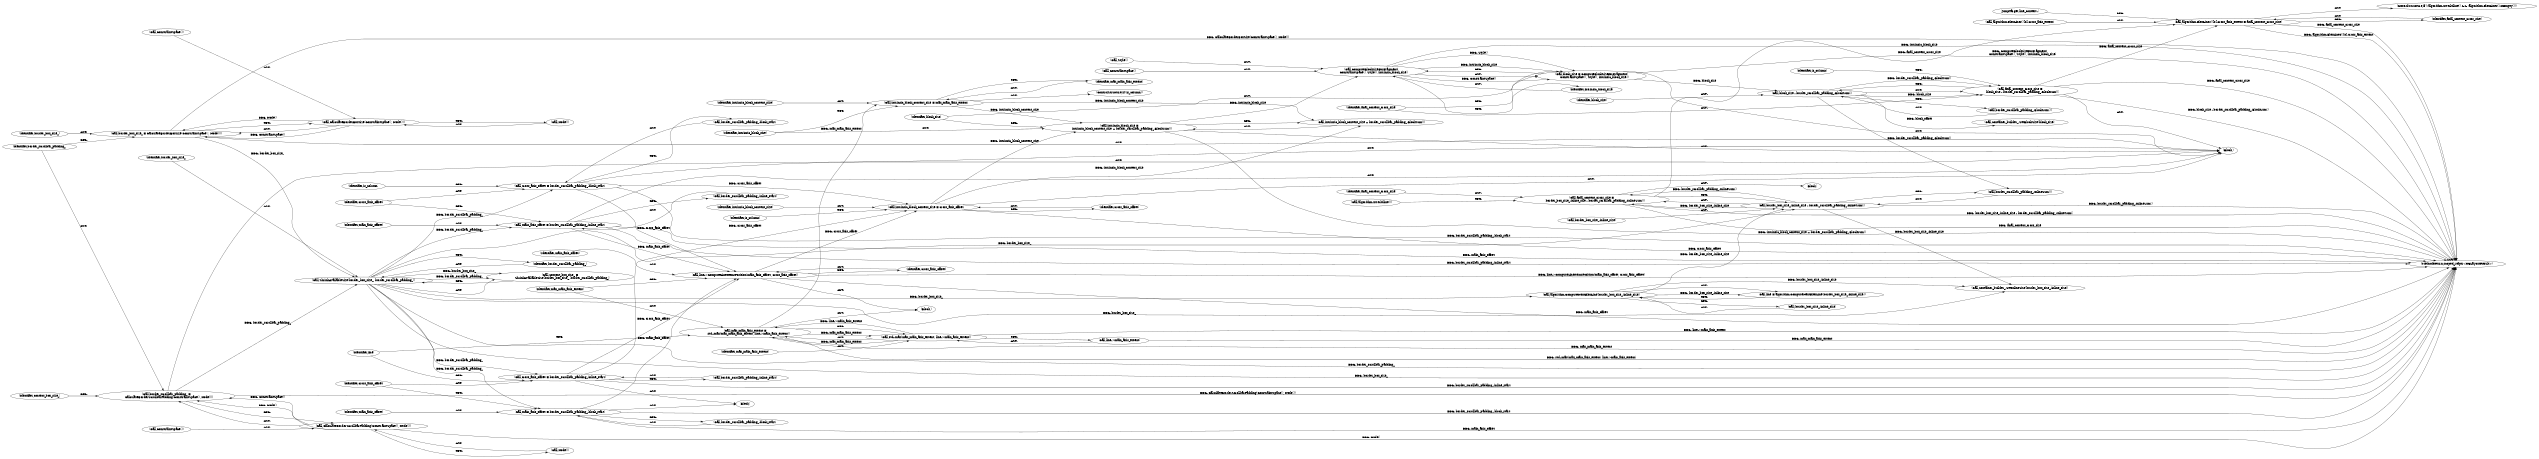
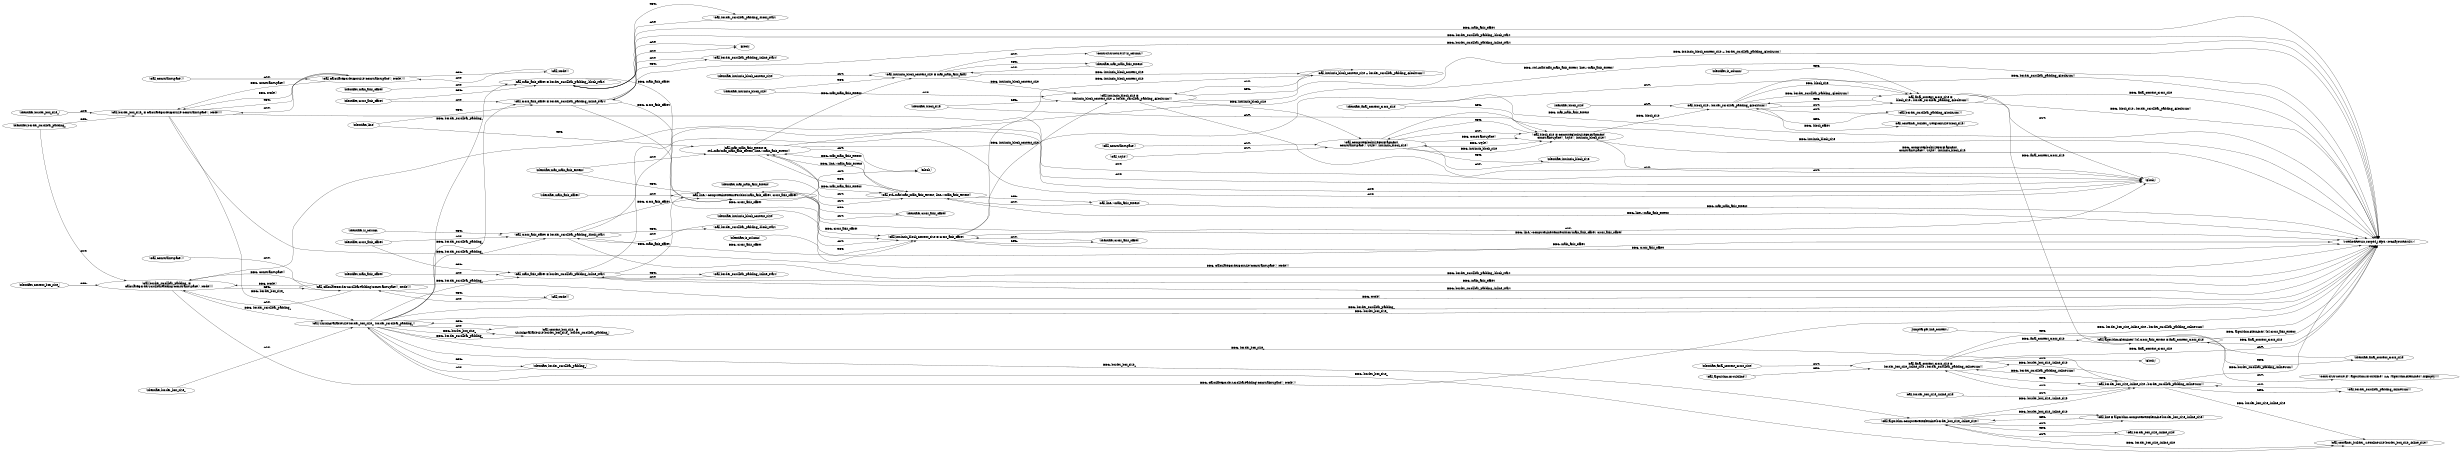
  digraph {
    rankdir=LR
    n1 [label="(Call,algorithm.FlexLines()[0].cross_axis_extent = final_content_cross_size)"]
    n2 [label="(ControlStructure,if (!algorithm.IsMultiline() && !algorithm.FlexLines().IsEmpty()))"]
    n3 [label="(MethodReturn,scoped_refptr<NGLayoutResult>)"]
    n4 [label="(Identifier,final_content_cross_size)"]
    n5 [label="(Call,final_content_cross_size =\n        border_box_size_.inline_size - border_scrollbar_padding_.InlineSum())"]
    n6 [label="(Call,border_box_size_.inline_size - border_scrollbar_padding_.InlineSum())"]
    n7 [label="(Block,)"]
    n8 [label="(Call,container_builder_.SetInlineSize(border_box_size_.inline_size))"]
    n9 [label="(Call,border_scrollbar_padding_.InlineSum())"]
    n10 [label="(Call,algorithm.ComputeNextFlexLine(border_box_size_.inline_size))"]
    n11 [label="(Call,line = algorithm.ComputeNextFlexLine(border_box_size_.inline_size))"]
    n12 [label="(Call,border_box_size_.inline_size)"]
    n13 [label="(Call,ShrinkAvailableSize(border_box_size_, border_scrollbar_padding_))"]
    n14 [label="(Call,cross_axis_offset = border_scrollbar_padding_.inline_start)"]
    n15 [label="(Call,main_axis_offset = border_scrollbar_padding_.inline_start)"]
    n16 [label="(Call,main_axis_offset = border_scrollbar_padding_.block_start)"]
    n17 [label="(Call,cross_axis_offset = border_scrollbar_padding_.block_start)"]
    n18 [label="(Identifier,border_scrollbar_padding_)"]
    n19 [label="(Call,content_box_size_ =\n      ShrinkAvailableSize(border_box_size_, border_scrollbar_padding_))"]
    n20 [label="(Call,intrinsic_block_content_size = cross_axis_offset)"]
    n21 [label="(Call,line->ComputeLineItemsPosition(main_axis_offset, cross_axis_offset))"]
    n22 [label="(Block,)"]
    n23 [label="(Call,border_scrollbar_padding_.inline_start)"]
    n24 [label="(Block,)"]
    n25 [label="(Call,border_scrollbar_padding_.inline_start)"]
    n26 [label="(Call,border_scrollbar_padding_.block_start)"]
    n27 [label="(Call,border_scrollbar_padding_.block_start)"]
    n28 [label="(Call,border_box_size_ = CalculateBorderBoxSize(ConstraintSpace(), Node()))"]
    n29 [label="(Call,CalculateBorderBoxSize(ConstraintSpace(), Node()))"]
    n30 [label="(Call,Node())"]
    n31 [label="(Call,border_scrollbar_padding_ =\n      CalculateBorderScrollbarPadding(ConstraintSpace(), Node()))"]
    n32 [label="(Call,CalculateBorderScrollbarPadding(ConstraintSpace(), Node()))"]
    n33 [label="(Call,Node())"]
    n34 [label="(Call,final_content_cross_size =\n      block_size - border_scrollbar_padding_.BlockSum())"]
    n35 [label="(Call,block_size - border_scrollbar_padding_.BlockSum())"]
    n36 [label="(Call,container_builder_.SetBlockSize(block_size))"]
    n37 [label="(Call,border_scrollbar_padding_.BlockSum())"]
    n38 [label="(Call,block_size = ComputeBlockSizeForFragment(\n      ConstraintSpace(), Style(), intrinsic_block_size))"]
    n39 [label="(Call,ComputeBlockSizeForFragment(\n      ConstraintSpace(), Style(), intrinsic_block_size))"]
    n40 [label="(Identifier,intrinsic_block_size)"]
    n41 [label="(Call,intrinsic_block_size =\n      intrinsic_block_content_size + border_scrollbar_padding_.BlockSum())"]
    n42 [label="(Call,intrinsic_block_content_size + border_scrollbar_padding_.BlockSum())"]
-   n43 [label="(Call,intrinsic_block_content_size = max_main_axis_extent)"]
+   n43 [label="(Call,intrinsic_block_content_size = max_main_axis_final)"]
    n44 [label="(Identifier,max_main_axis_extent)"]
    n45 [label="(ControlStructure,if (is_column))"]
    n46 [label="(Call,max_main_axis_extent =\n        std::max(max_main_axis_extent, line->main_axis_extent))"]
    n47 [label="(Call,std::max(max_main_axis_extent, line->main_axis_extent))"]
    n48 [label="(Block,)"]
    n49 [label="(Call,line->main_axis_extent)"]
    n50 [label="(Identifier,cross_axis_offset)"]
    n51 [label="(Identifier,cross_axis_offset)"]
    n52 [label="(Identifier,max_main_axis_extent)"]
    n53 [label="(Identifier,border_box_size_)"]
    n54 [label="(Identifier,intrinsic_block_content_size)"]
    n55 [label="(Identifier,final_content_cross_size)"]
    n56 [label="(Identifier,intrinsic_block_size)"]
    n57 [label="(Call,Style())"]
-   n58 [label="(Call,algorithm.FlexLines()[0].cross_axis_extent)"]
    n59 [label="(Identifier,main_axis_offset)"]
    n60 [label="(Identifier,is_column)"]
    n61 [label="(Identifier,max_main_axis_extent)"]
    n62 [label="(Identifier,block_size)"]
    n63 [label="(Identifier,line)"]
    n64 [label="(Identifier,final_content_cross_size)"]
    n65 [label="(JumpTarget,line_context :)"]
    n66 [label="(Identifier,is_column)"]
    n67 [label="(Identifier,content_box_size_)"]
    n68 [label="(Call,algorithm.IsMultiline())"]
    n69 [label="(Identifier,border_scrollbar_padding_)"]
    n70 [label="(Identifier,block_size)"]
    n71 [label="(Call,ConstraintSpace())"]
    n72 [label="(Call,ConstraintSpace())"]
    n73 [label="(Call,ConstraintSpace())"]
    n74 [label="(Identifier,border_box_size_)"]
    n75 [label="(Identifier,is_column)"]
    n76 [label="(Identifier,main_axis_offset)"]
    n77 [label="(Identifier,main_axis_offset)"]
    n78 [label="(Identifier,cross_axis_offset)"]
    n79 [label="(Identifier,intrinsic_block_content_size)"]
    n80 [label="(Call,border_box_size_.inline_size)"]
    n81 [label="(Identifier,cross_axis_offset)"]
    n1 -> n2 [label="AST: "]
    n1 -> n3 [label="DDG: algorithm.FlexLines()[0].cross_axis_extent"]
    n1 -> n3 [label="DDG: final_content_cross_size"]
    n1 -> n4 [label="CFG: "]
    n4 -> n1 [label="AST: "]
    n5 -> n1 [label="DDG: final_content_cross_size"]
    n5 -> n3 [label="DDG: border_box_size_.inline_size - border_scrollbar_padding_.InlineSum()"]
    n5 -> n3 [label="DDG: final_content_cross_size"]
    n5 -> n6 [label="CFG: "]
    n5 -> n7 [label="AST: "]
    n6 -> n3 [label="DDG: border_scrollbar_padding_.InlineSum()"]
    n6 -> n5 [label="AST: "]
    n6 -> n5 [label="DDG: border_box_size_.inline_size"]
    n6 -> n5 [label="DDG: border_scrollbar_padding_.InlineSum()"]
    n6 -> n8 [label="DDG: border_box_size_.inline_size"]
    n6 -> n9 [label="CFG: "]
    n9 -> n6 [label="AST: "]
    n10 -> n6 [label="DDG: border_box_size_.inline_size"]
    n10 -> n8 [label="DDG: border_box_size_.inline_size"]
    n10 -> n11 [label="AST: "]
    n10 -> n11 [label="DDG: border_box_size_.inline_size"]
    n10 -> n12 [label="CFG: "]
    n11 -> n10 [label="CFG: "]
    n12 -> n10 [label="AST: "]
    n13 -> n3 [label="DDG: border_scrollbar_padding_"]
    n13 -> n3 [label="DDG: border_box_size_"]
    n13 -> n6 [label="DDG: border_box_size_"]
    n13 -> n8 [label="DDG: border_box_size_"]
    n13 -> n10 [label="DDG: border_box_size_"]
    n13 -> n14 [label="DDG: border_scrollbar_padding_"]
    n13 -> n15 [label="DDG: border_scrollbar_padding_"]
    n13 -> n16 [label="DDG: border_scrollbar_padding_"]
    n13 -> n17 [label="DDG: border_scrollbar_padding_"]
    n13 -> n18 [label="CFG: "]
    n13 -> n19 [label="AST: "]
    n13 -> n19 [label="DDG: border_box_size_"]
    n13 -> n19 [label="DDG: border_scrollbar_padding_"]
    n14 -> n3 [label="DDG: border_scrollbar_padding_.inline_start"]
    n14 -> n20 [label="DDG: cross_axis_offset"]
    n14 -> n21 [label="DDG: cross_axis_offset"]
    n14 -> n22 [label="AST: "]
    n14 -> n23 [label="CFG: "]
    n15 -> n3 [label="DDG: main_axis_offset"]
    n15 -> n3 [label="DDG: border_scrollbar_padding_.inline_start"]
    n15 -> n21 [label="DDG: main_axis_offset"]
    n15 -> n24 [label="AST: "]
    n15 -> n25 [label="CFG: "]
    n16 -> n3 [label="DDG: main_axis_offset"]
    n16 -> n3 [label="DDG: border_scrollbar_padding_.block_start"]
    n16 -> n21 [label="DDG: main_axis_offset"]
    n16 -> n22 [label="AST: "]
    n16 -> n26 [label="CFG: "]
    n17 -> n3 [label="DDG: border_scrollbar_padding_.block_start"]
    n17 -> n20 [label="DDG: cross_axis_offset"]
    n17 -> n21 [label="DDG: cross_axis_offset"]
    n17 -> n24 [label="AST: "]
    n17 -> n27 [label="CFG: "]
    n18 -> n13 [label="AST: "]
    n19 -> n13 [label="CFG: "]
    n20 -> n3 [label="DDG: cross_axis_offset"]
    n20 -> n24 [label="AST: "]
    n20 -> n41 [label="DDG: intrinsic_block_content_size"]
    n20 -> n42 [label="DDG: intrinsic_block_content_size"]
    n20 -> n50 [label="CFG: "]
    n21 -> n3 [label="DDG: main_axis_offset"]
    n21 -> n3 [label="DDG: line->ComputeLineItemsPosition(main_axis_offset, cross_axis_offset)"]
    n21 -> n20 [label="DDG: cross_axis_offset"]
    n21 -> n48 [label="AST: "]
    n21 -> n51 [label="CFG: "]
    n23 -> n14 [label="AST: "]
    n25 -> n15 [label="AST: "]
    n26 -> n16 [label="AST: "]
    n27 -> n17 [label="AST: "]
    n28 -> n3 [label="DDG: CalculateBorderBoxSize(ConstraintSpace(), Node())"]
    n28 -> n13 [label="DDG: border_box_size_"]
    n28 -> n24 [label="AST: "]
    n28 -> n29 [label="CFG: "]
    n29 -> n28 [label="AST: "]
    n29 -> n28 [label="DDG: ConstraintSpace()"]
    n29 -> n28 [label="DDG: Node()"]
    n29 -> n30 [label="CFG: "]
    n30 -> n29 [label="AST: "]
    n31 -> n3 [label="DDG: CalculateBorderScrollbarPadding(ConstraintSpace(), Node())"]
    n31 -> n13 [label="DDG: border_scrollbar_padding_"]
    n31 -> n24 [label="AST: "]
    n31 -> n32 [label="CFG: "]
    n32 -> n3 [label="DDG: Node()"]
    n32 -> n31 [label="AST: "]
    n32 -> n31 [label="DDG: ConstraintSpace()"]
    n32 -> n31 [label="DDG: Node()"]
    n32 -> n33 [label="CFG: "]
    n33 -> n32 [label="AST: "]
    n34 -> n1 [label="DDG: final_content_cross_size"]
    n34 -> n3 [label="DDG: block_size - border_scrollbar_padding_.BlockSum()"]
    n34 -> n3 [label="DDG: final_content_cross_size"]
    n34 -> n24 [label="AST: "]
    n34 -> n35 [label="CFG: "]
-   n35 -> n9 [label="DDG: border_scrollbar_padding_.BlockSum()"]
+   n35 -> n3 [label="DDG: border_scrollbar_padding_.BlockSum()"]
    n35 -> n34 [label="AST: "]
    n35 -> n34 [label="DDG: block_size"]
    n35 -> n34 [label="DDG: border_scrollbar_padding_.BlockSum()"]
    n35 -> n36 [label="DDG: block_offset"]
    n35 -> n37 [label="CFG: "]
    n37 -> n35 [label="AST: "]
    n38 -> n3 [label="DDG: ComputeBlockSizeForFragment(\n      ConstraintSpace(), Style(), intrinsic_block_size)"]
    n38 -> n24 [label="AST: "]
    n38 -> n35 [label="DDG: block_size"]
    n38 -> n39 [label="CFG: "]
    n39 -> n3 [label="DDG: intrinsic_block_size"]
    n39 -> n38 [label="AST: "]
    n39 -> n38 [label="DDG: ConstraintSpace()"]
    n39 -> n38 [label="DDG: Style()"]
    n39 -> n38 [label="DDG: intrinsic_block_size"]
    n39 -> n40 [label="CFG: "]
    n40 -> n39 [label="AST: "]
    n41 -> n3 [label="DDG: intrinsic_block_content_size + border_scrollbar_padding_.BlockSum()"]
    n41 -> n24 [label="AST: "]
    n41 -> n39 [label="DDG: intrinsic_block_size"]
    n41 -> n42 [label="CFG: "]
    n42 -> n41 [label="AST: "]
    n43 -> n41 [label="DDG: intrinsic_block_content_size"]
    n43 -> n42 [label="DDG: intrinsic_block_content_size"]
    n43 -> n44 [label="CFG: "]
    n43 -> n45 [label="AST: "]
    n44 -> n43 [label="AST: "]
    n46 -> n3 [label="DDG: max_main_axis_extent"]
    n46 -> n3 [label="DDG: std::max(max_main_axis_extent, line->main_axis_extent)"]
    n46 -> n43 [label="DDG: max_main_axis_extent"]
    n46 -> n47 [label="CFG: "]
    n46 -> n47 [label="DDG: max_main_axis_extent"]
    n46 -> n48 [label="AST: "]
    n47 -> n3 [label="DDG: line->main_axis_extent"]
    n47 -> n46 [label="AST: "]
    n47 -> n46 [label="DDG: max_main_axis_extent"]
    n47 -> n46 [label="DDG: line->main_axis_extent"]
    n47 -> n49 [label="CFG: "]
    n49 -> n3 [label="DDG: max_main_axis_extent"]
    n49 -> n47 [label="AST: "]
    n50 -> n20 [label="AST: "]
    n51 -> n21 [label="AST: "]
    n52 -> n47 [label="AST: "]
    n53 -> n28 [label="AST: "]
    n54 -> n20 [label="AST: "]
    n55 -> n34 [label="AST: "]
    n55 -> n38 [label="CFG: "]
    n56 -> n41 [label="AST: "]
    n56 -> n43 [label="CFG: "]
    n57 -> n39 [label="AST: "]
-   n58 -> n1 [label="AST: "]
    n59 -> n16 [label="AST: "]
    n60 -> n34 [label="CFG: "]
    n61 -> n21 [label="CFG: "]
    n61 -> n46 [label="AST: "]
    n62 -> n35 [label="AST: "]
    n63 -> n14 [label="CFG: "]
    n63 -> n46 [label="CFG: "]
    n64 -> n5 [label="AST: "]
    n65 -> n1 [label="CFG: "]
    n66 -> n20 [label="CFG: "]
    n67 -> n31 [label="CFG: "]
    n68 -> n5 [label="CFG: "]
    n69 -> n28 [label="CFG: "]
    n69 -> n31 [label="AST: "]
    n70 -> n38 [label="AST: "]
    n70 -> n41 [label="CFG: "]
    n71 -> n39 [label="AST: "]
    n72 -> n29 [label="AST: "]
    n73 -> n32 [label="AST: "]
    n74 -> n13 [label="AST: "]
    n75 -> n17 [label="CFG: "]
    n76 -> n21 [label="AST: "]
    n77 -> n15 [label="AST: "]
    n78 -> n15 [label="CFG: "]
    n78 -> n17 [label="AST: "]
    n79 -> n43 [label="AST: "]
    n80 -> n6 [label="AST: "]
    n81 -> n14 [label="AST: "]
    n81 -> n16 [label="CFG: "]
  }
